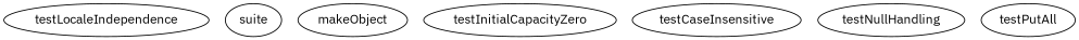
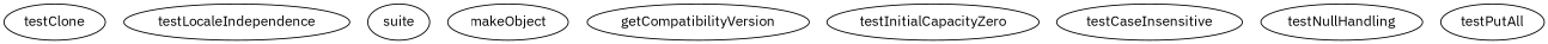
  digraph {
    fontname="IBM Plex Sans"
    node [fontname="IBM Plex Sans"]
+   testClone
    testLocaleIndependence
    suite
    makeObject
+   getCompatibilityVersion
    testInitialCapacityZero
    testCaseInsensitive
    testNullHandling
    testPutAll
  }
